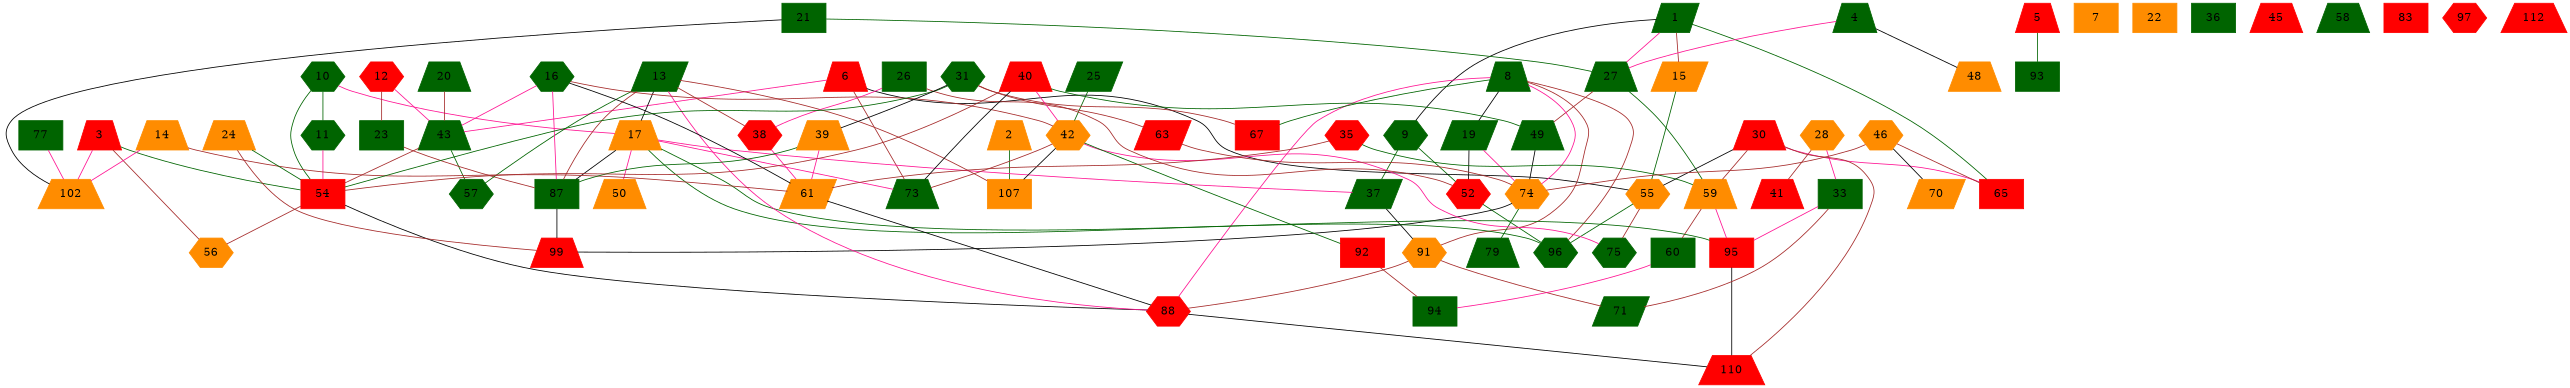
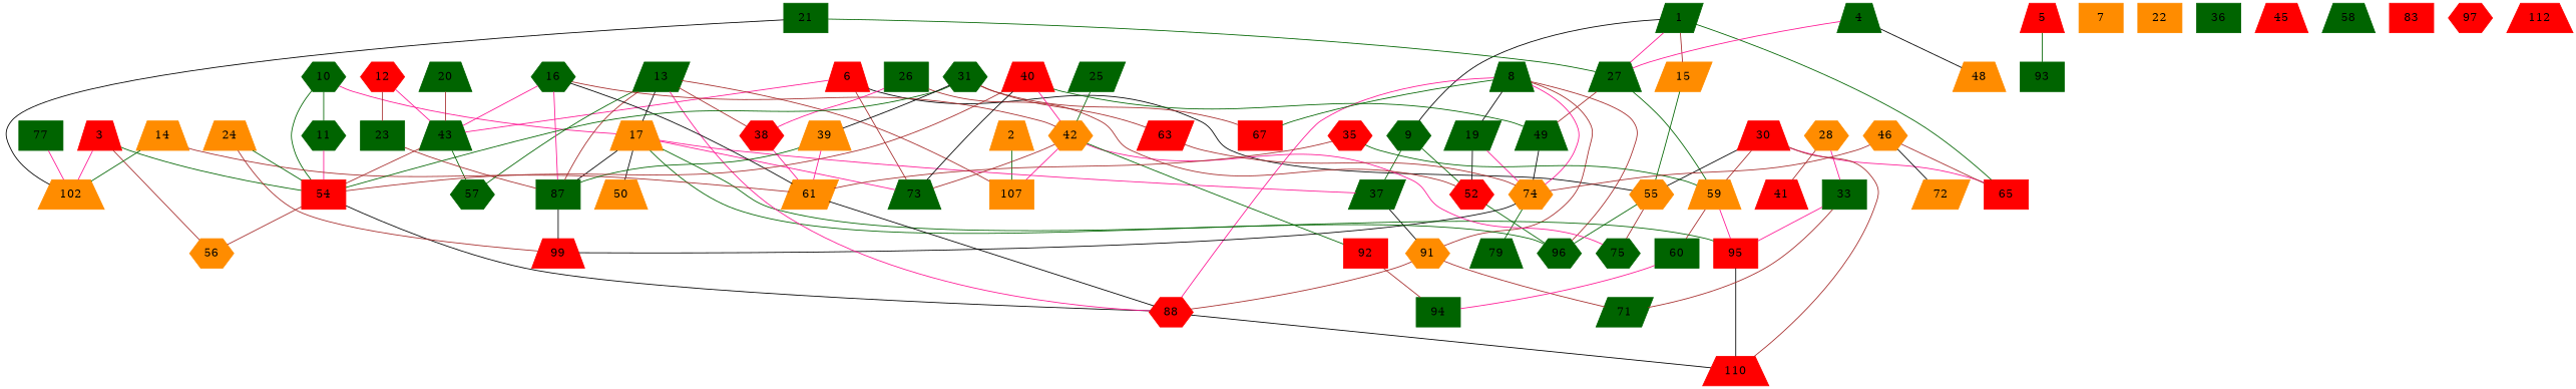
  graph {
    node [color=darkgreen shape=trapezium style=filled]
    edge [color=brown]
    1 [shape=parallelogram super="+105"]
    9 [shape=hexagon]
    15 [color=darkorange shape=parallelogram]
    27 [super="+85"]
    65 [color=red shape=box super="+82"]
    37 [shape=parallelogram super="+101"]
    52 [color=red shape=hexagon super="+84"]
    55 [color=darkorange shape=hexagon super="+109"]
    49 [super="+106"]
    59 [color=darkorange super="+68"]
    2 [color=darkorange]
    107 [color=darkorange shape=box]
    3 [color=red super="+69"]
    54 [color=red shape=box super="+70"]
    56 [color=darkorange shape=hexagon]
    102 [color=darkorange]
    88 [color=red shape=hexagon super="+89"]
    4
    48 [color=darkorange]
    5 [color=red]
    93 [shape=box]
    6 [color=red super="+18"]
    43 [super="+44"]
    73 [super="+90"]
    57 [shape=hexagon super="+115"]
    96 [shape=hexagon]
    75 [shape=hexagon]
    7 [color=darkorange shape=box]
    8 [super="+114"]
    19 [shape=parallelogram]
    n31 [color=darkorange label=91 shape=hexagon super="+78"]
    67 [color=red shape=box super="+81"]
    74 [color=darkorange shape=hexagon super="+86"]
    71 [shape=parallelogram super="+100"]
    99 [color=red]
    79
    110 [color=red]
    10 [shape=hexagon super="+62"]
    11 [shape=hexagon]
    17 [color=darkorange super="+32"]
    87 [shape=box super="+108"]
    50 [color=darkorange]
    95 [color=red shape=box]
    12 [color=red shape=hexagon]
    23 [shape=box]
    13 [shape=parallelogram super="+91"]
    38 [color=red shape=hexagon]
    61 [color=darkorange shape=parallelogram super="+111"]
    14 [color=darkorange super="+76"]
    16 [shape=hexagon super="+34"]
    42 [color=darkorange shape=hexagon super="+47"]
    92 [color=red shape=box]
    20 [super="+28"]
    21 [shape=box]
    22 [color=darkorange shape=box]
    24 [color=darkorange]
    25 [shape=parallelogram]
    26 [shape=box]
    60 [shape=box]
    33 [shape=box super="+53"]
    n61 [color=darkorange label=28 shape=hexagon]
    41 [color=red]
    30 [color=red super="+104"]
    31 [shape=hexagon]
    39 [color=darkorange]
    63 [color=red shape=parallelogram]
    35 [color=red shape=hexagon super="+64"]
    36 [shape=box]
    40 [color=red super="+66"]
    94 [shape=box]
    45 [color=red super="+80"]
    46 [color=darkorange shape=hexagon super="+98"]
-   72 [color=darkorange shape=parallelogram super="+103" label=70]
+   72 [color=darkorange shape=parallelogram super="+103"]
    58
    77 [shape=box]
    83 [color=red shape=box]
    97 [color=red shape=hexagon super="+113"]
    112 [color=red]
    1 -- 9 [color=black]
    1 -- 15
    1 -- 27 [color=deeppink]
    1 -- 65 [color=darkgreen]
    9 -- 37 [color=darkgreen]
    9 -- 52 [color=darkgreen]
    15 -- 55 [color=darkgreen]
    27 -- 49
    27 -- 59 [color=darkgreen]
    37 -- n31 [color=black]
    52 -- 96 [color=darkgreen]
    55 -- 96 [color=darkgreen]
    55 -- 75
    49 -- 74 [color=black]
    59 -- 95 [color=deeppink]
    59 -- 60
    2 -- 107 [color=darkgreen]
    3 -- 54 [color=darkgreen]
    3 -- 56
    3 -- 102 [color=deeppink]
    54 -- 56
    54 -- 88 [color=black]
    88 -- 110 [color=black]
    4 -- 27 [color=deeppink]
    4 -- 48 [color=black]
    5 -- 93 [color=darkgreen]
    6 -- 55 [color=black]
    6 -- 43 [color=deeppink]
    6 -- 73
    43 -- 54
    43 -- 57 [color=darkgreen]
    8 -- 88 [color=deeppink]
    8 -- 96
    8 -- 19 [color=black]
    8 -- n31
    8 -- 67 [color=darkgreen]
    8 -- 74 [color=deeppink]
    19 -- 52 [color=black]
    19 -- 74 [color=deeppink]
    n31 -- 88
    n31 -- 71
    74 -- 99 [color=black]
    74 -- 79 [color=darkgreen]
    10 -- 54 [color=darkgreen]
    10 -- 11 [color=darkgreen]
    10 -- 17 [color=deeppink]
    11 -- 54 [color=deeppink]
    17 -- 37 [color=deeppink]
    17 -- 73 [color=deeppink]
    17 -- 96 [color=darkgreen]
    17 -- 87 [color=black]
-   17 -- 50 [color=deeppink weight=2]
+   17 -- 50 [color=black weight=2]
    17 -- 95 [color=darkgreen]
    87 -- 99 [color=black]
    95 -- 110 [color=black]
    12 -- 43 [color=deeppink]
    12 -- 23
    23 -- 87
    13 -- 107
    13 -- 88 [color=deeppink]
    13 -- 57 [color=darkgreen]
    13 -- 17 [color=black]
    13 -- 87
    13 -- 38
    38 -- 61 [color=deeppink]
    61 -- 88 [color=black]
-   14 -- 102 [color=deeppink]
+   14 -- 102 [color=darkgreen]
    14 -- 61
    16 -- 43 [color=deeppink]
    16 -- 87 [color=deeppink]
    16 -- 61 [color=black]
    16 -- 42
-   42 -- 107 [color=black]
+   42 -- 107 [color=deeppink]
    42 -- 73
    42 -- 75 [color=deeppink]
    42 -- 92 [color=darkgreen]
    92 -- 94
    20 -- 43
    21 -- 27 [color=darkgreen]
    21 -- 102 [color=black]
    24 -- 54 [color=darkgreen]
    24 -- 99
    25 -- 42 [color=darkgreen]
    26 -- 52
    26 -- 38 [color=deeppink]
    60 -- 94 [color=deeppink]
    33 -- 71
    33 -- 95 [color=deeppink]
    n61 -- 33 [color=deeppink]
    n61 -- 41
    30 -- 65 [color=deeppink]
    30 -- 55 [color=black]
    30 -- 59
    30 -- 110
    31 -- 54 [color=darkgreen]
    31 -- 67
    31 -- 39 [color=black]
    31 -- 63
    39 -- 87 [color=darkgreen]
    39 -- 61 [color=deeppink]
    63 -- 74
    35 -- 59 [color=darkgreen]
    35 -- 61
    40 -- 49 [color=darkgreen]
    40 -- 54
    40 -- 73 [color=black]
    40 -- 42 [color=deeppink]
    46 -- 65
    46 -- 74 [weight=2]
    46 -- 72 [color=black]
    77 -- 102 [color=deeppink]
  }
